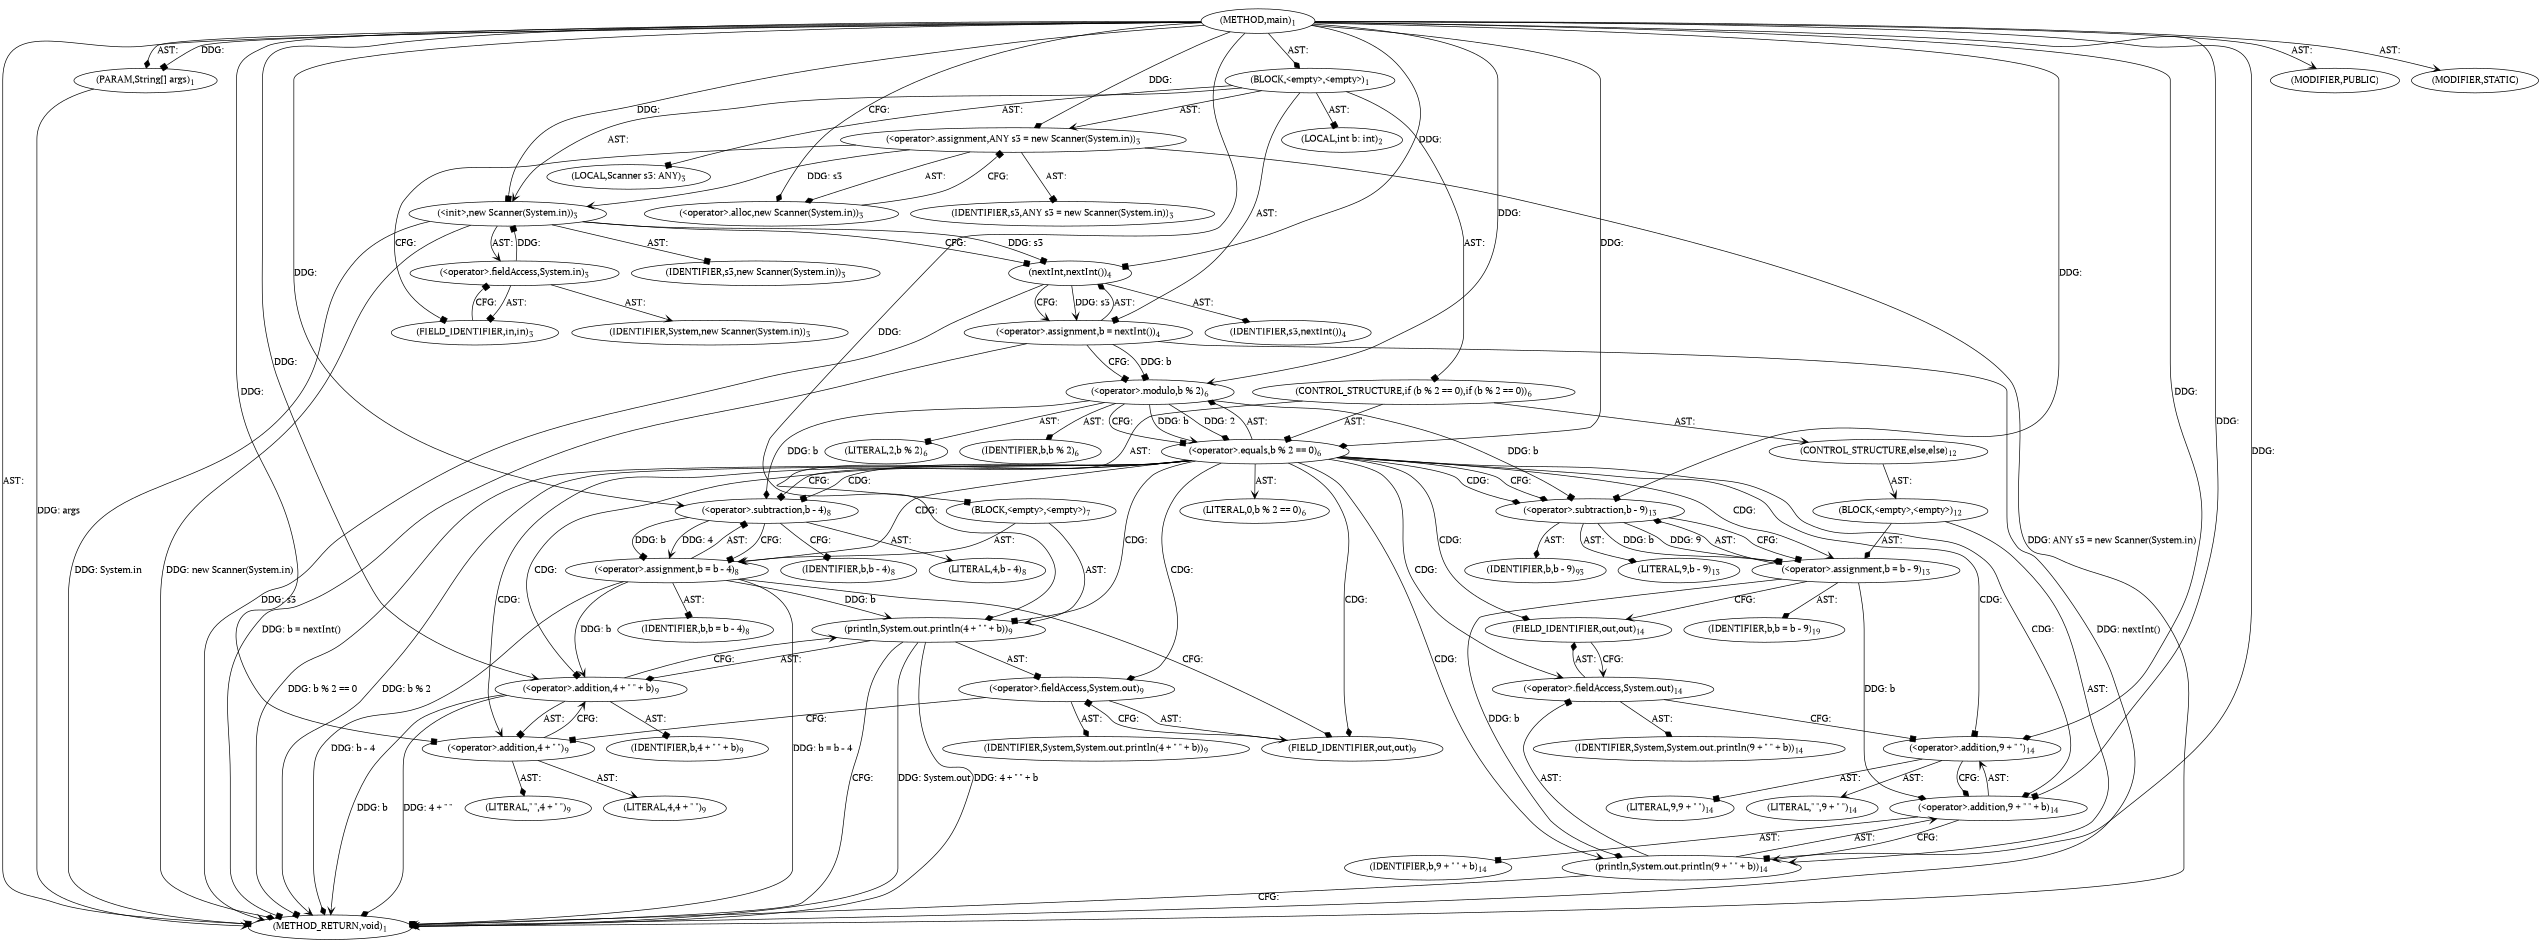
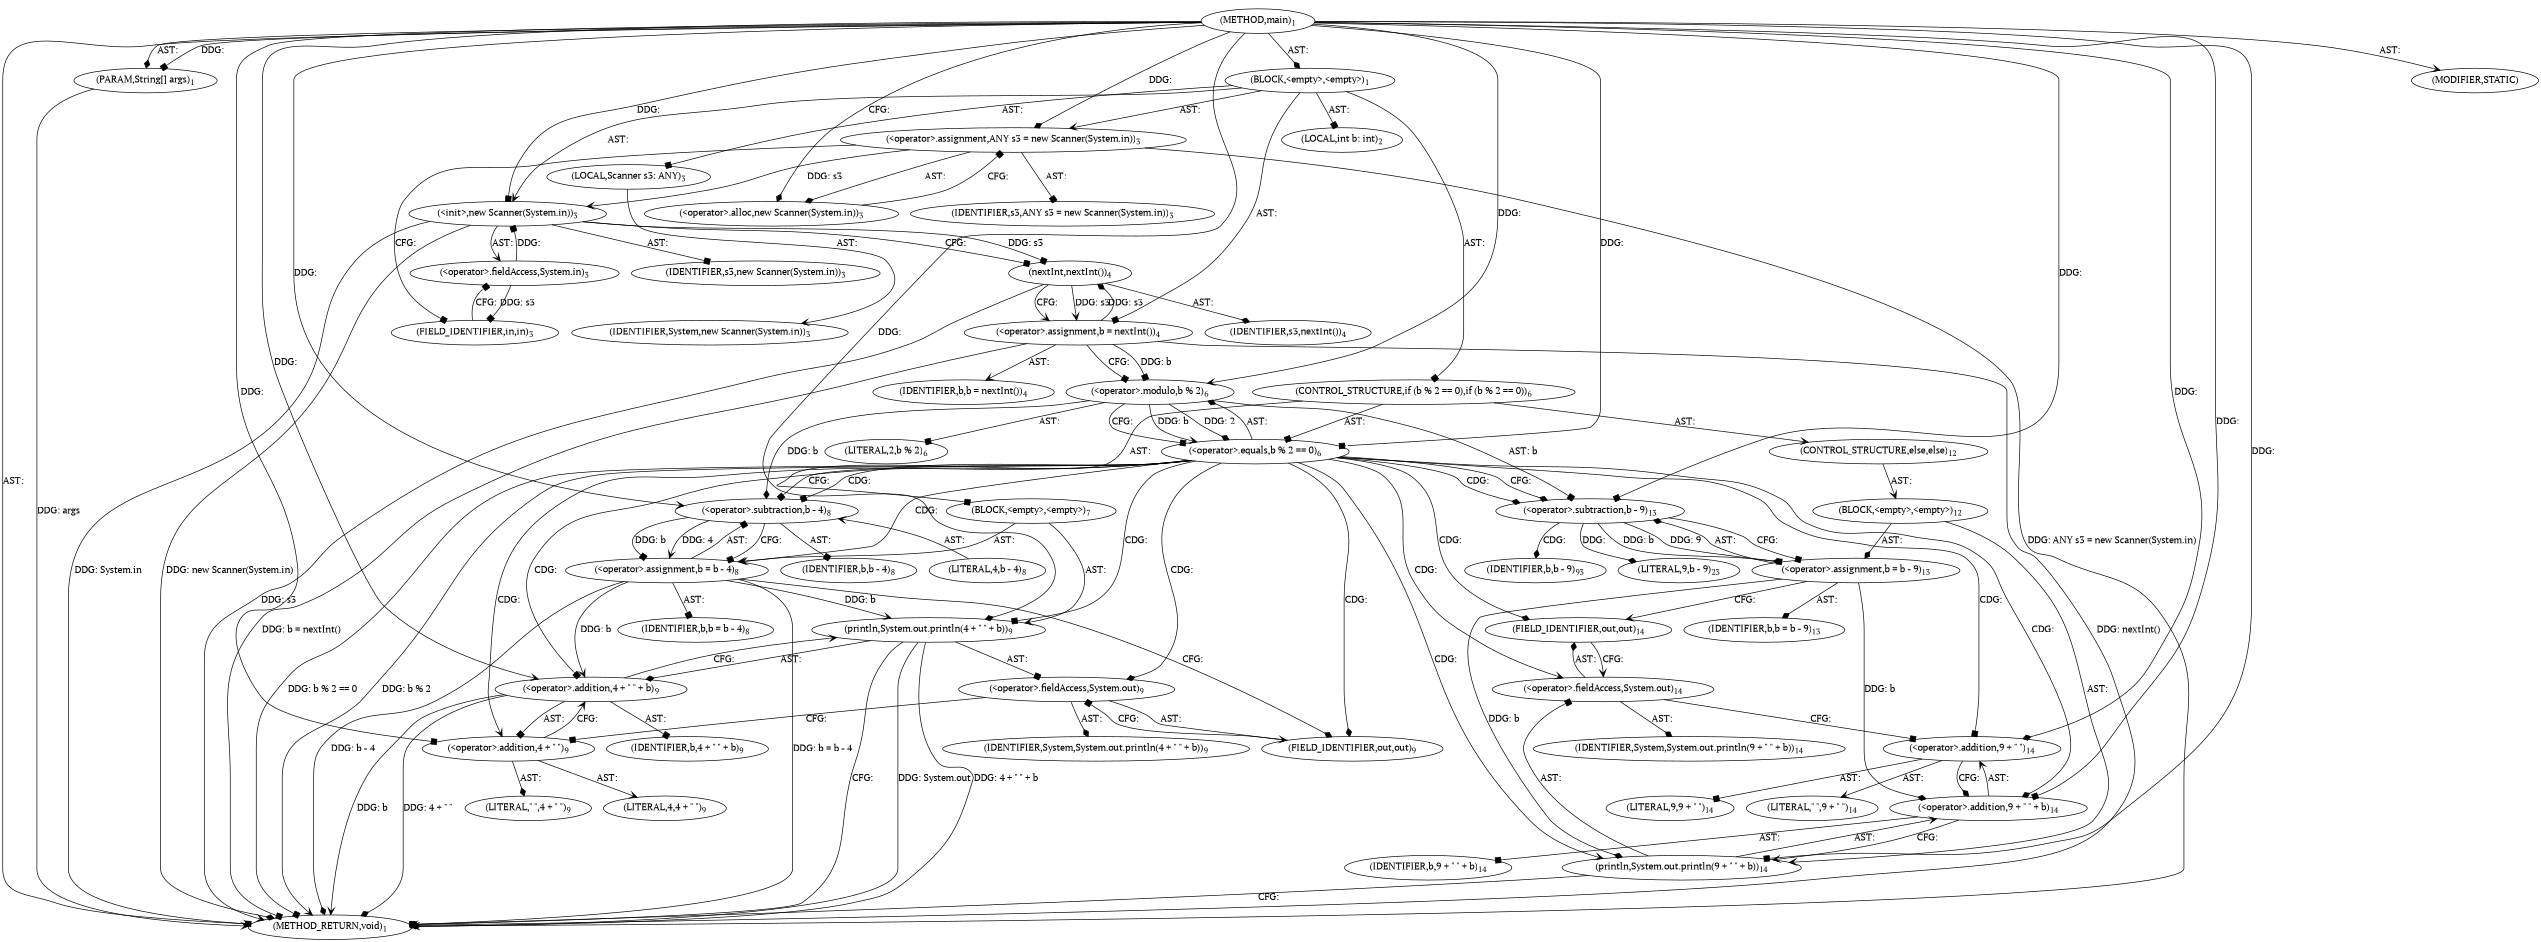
  digraph {
    fontname="PT Serif"
    node [fontname="PT Serif"]
    edge [arrowhead=box fontname="PT Serif"]
    n1 [label=<(METHOD,main)<SUB>1</SUB>>]
    n2 [label=<(PARAM,String[] args)<SUB>1</SUB>>]
    n3 [label=<(BLOCK,&lt;empty&gt;,&lt;empty&gt;)<SUB>1</SUB>>]
    n4 [label=<(&lt;operator&gt;.assignment,ANY s3 = new Scanner(System.in))<SUB>3</SUB>>]
    n5 [label=<(&lt;operator&gt;.alloc,new Scanner(System.in))<SUB>3</SUB>>]
    n6 [label=<(&lt;init&gt;,new Scanner(System.in))<SUB>3</SUB>>]
    n7 [label=<(nextInt,nextInt())<SUB>4</SUB>>]
    n8 [label=<(&lt;operator&gt;.equals,b % 2 == 0)<SUB>6</SUB>>]
    n9 [label=<(&lt;operator&gt;.modulo,b % 2)<SUB>6</SUB>>]
    n10 [label=<(&lt;operator&gt;.subtraction,b - 4)<SUB>8</SUB>>]
    n11 [label=<(println,System.out.println(4 + &quot; &quot; + b))<SUB>9</SUB>>]
    n12 [label=<(&lt;operator&gt;.addition,4 + &quot; &quot; + b)<SUB>9</SUB>>]
    n13 [label=<(&lt;operator&gt;.addition,4 + &quot; &quot;)<SUB>9</SUB>>]
    n14 [label=<(&lt;operator&gt;.subtraction,b - 9)<SUB>13</SUB>>]
    n15 [label=<(println,System.out.println(9 + &quot; &quot; + b))<SUB>14</SUB>>]
    n16 [label=<(&lt;operator&gt;.addition,9 + &quot; &quot; + b)<SUB>14</SUB>>]
    n17 [label=<(&lt;operator&gt;.addition,9 + &quot; &quot;)<SUB>14</SUB>>]
-   n18 [label=<(MODIFIER,PUBLIC)>]
    n19 [label=<(MODIFIER,STATIC)>]
    n20 [label=<(METHOD_RETURN,void)<SUB>1</SUB>>]
    n21 [label=<(LOCAL,int b: int)<SUB>2</SUB>>]
    n22 [label=<(LOCAL,Scanner s3: ANY)<SUB>3</SUB>>]
    n23 [label=<(&lt;operator&gt;.assignment,b = nextInt())<SUB>4</SUB>>]
    n24 [label=<(CONTROL_STRUCTURE,if (b % 2 == 0),if (b % 2 == 0))<SUB>6</SUB>>]
    n25 [label=<(IDENTIFIER,s3,ANY s3 = new Scanner(System.in))<SUB>3</SUB>>]
    n26 [label=<(FIELD_IDENTIFIER,in,in)<SUB>3</SUB>>]
    n27 [label=<(IDENTIFIER,s3,new Scanner(System.in))<SUB>3</SUB>>]
    n28 [label=<(&lt;operator&gt;.fieldAccess,System.in)<SUB>3</SUB>>]
    n29 [label=<(IDENTIFIER,s3,nextInt())<SUB>4</SUB>>]
-   n30 [label=<(LITERAL,0,b % 2 == 0)<SUB>6</SUB>>]
    n31 [label=<(&lt;operator&gt;.assignment,b = b - 4)<SUB>8</SUB>>]
    n32 [label=<(&lt;operator&gt;.fieldAccess,System.out)<SUB>9</SUB>>]
    n33 [label=<(FIELD_IDENTIFIER,out,out)<SUB>9</SUB>>]
    n34 [label=<(&lt;operator&gt;.assignment,b = b - 9)<SUB>13</SUB>>]
    n35 [label=<(&lt;operator&gt;.fieldAccess,System.out)<SUB>14</SUB>>]
    n36 [label=<(FIELD_IDENTIFIER,out,out)<SUB>14</SUB>>]
-   n37 [label=<(IDENTIFIER,b,b % 2)<SUB>6</SUB>>]
    n38 [label=<(LITERAL,2,b % 2)<SUB>6</SUB>>]
    n39 [label=<(IDENTIFIER,b,b - 4)<SUB>8</SUB>>]
    n40 [label=<(LITERAL,4,b - 4)<SUB>8</SUB>>]
    n41 [label=<(IDENTIFIER,b,4 + &quot; &quot; + b)<SUB>9</SUB>>]
    n42 [label=<(LITERAL,4,4 + &quot; &quot;)<SUB>9</SUB>>]
    n43 [label=<(LITERAL,&quot; &quot;,4 + &quot; &quot;)<SUB>9</SUB>>]
    n44 [label=<(IDENTIFIER,b,b - 9)<SUB>93</SUB>>]
-   n45 [label=<(LITERAL,9,b - 9)<SUB>13</SUB>>]
+   n45 [label=<(LITERAL,9,b - 9)<SUB>23</SUB>>]
    n46 [label=<(IDENTIFIER,b,9 + &quot; &quot; + b)<SUB>14</SUB>>]
    n47 [label=<(LITERAL,9,9 + &quot; &quot;)<SUB>14</SUB>>]
    n48 [label=<(LITERAL,&quot; &quot;,9 + &quot; &quot;)<SUB>14</SUB>>]
+   n49 [label=<(IDENTIFIER,b,b = nextInt())<SUB>4</SUB>>]
    n50 [label=<(BLOCK,&lt;empty&gt;,&lt;empty&gt;)<SUB>7</SUB>>]
    n51 [label=<(CONTROL_STRUCTURE,else,else)<SUB>12</SUB>>]
    n52 [label=<(IDENTIFIER,System,new Scanner(System.in))<SUB>3</SUB>>]
    n53 [label=<(BLOCK,&lt;empty&gt;,&lt;empty&gt;)<SUB>12</SUB>>]
    n54 [label=<(IDENTIFIER,b,b = b - 4)<SUB>8</SUB>>]
    n55 [label=<(IDENTIFIER,System,System.out.println(4 + &quot; &quot; + b))<SUB>9</SUB>>]
-   n56 [label=<(IDENTIFIER,b,b = b - 9)<SUB>19</SUB>>]
+   n56 [label=<(IDENTIFIER,b,b = b - 9)<SUB>13</SUB>>]
    n57 [label=<(IDENTIFIER,System,System.out.println(9 + &quot; &quot; + b))<SUB>14</SUB>>]
    n1 -> n2 [arrowhead=diamond label="AST: "]
    n1 -> n2 [label="DDG: "]
    n1 -> n3 [arrowhead=diamond label="AST: "]
    n1 -> n4 [arrowhead=diamond label="DDG: "]
    n1 -> n5 [arrowhead=diamond label="CFG: "]
    n1 -> n6 [label="DDG: "]
-   n1 -> n7 [label="DDG: "]
-   n1 -> n8 [arrowhead=diamond label="DDG: "]
+   n1 -> n8 [label="DDG: "]
    n1 -> n9 [arrowhead=vee label="DDG: "]
    n1 -> n10 [arrowhead=vee label="DDG: "]
    n1 -> n11 [arrowhead=diamond label="DDG: "]
    n1 -> n12 [arrowhead=vee label="DDG: "]
    n1 -> n13 [label="DDG: "]
    n1 -> n14 [label="DDG: "]
    n1 -> n15 [label="DDG: "]
    n1 -> n16 [label="DDG: "]
    n1 -> n17 [arrowhead=diamond label="DDG: "]
-   n1 -> n18 [arrowhead=vee label="AST: "]
    n1 -> n19 [arrowhead=vee label="AST: "]
    n1 -> n20 [arrowhead=vee label="AST: "]
    n2 -> n20 [arrowhead=vee label="DDG: args"]
    n3 -> n4 [arrowhead=vee label="AST: "]
    n3 -> n6 [arrowhead=vee label="AST: "]
    n3 -> n21 [label="AST: "]
    n3 -> n22 [label="AST: "]
    n3 -> n23 [label="AST: "]
    n3 -> n24 [label="AST: "]
    n4 -> n5 [arrowhead=diamond label="AST: "]
    n4 -> n6 [arrowhead=vee label="DDG: s3"]
    n4 -> n20 [arrowhead=vee label="DDG: ANY s3 = new Scanner(System.in)"]
    n4 -> n25 [label="AST: "]
    n4 -> n26 [label="CFG: "]
    n5 -> n4 [label="CFG: "]
    n6 -> n7 [label="CFG: "]
    n6 -> n7 [label="DDG: s3"]
    n6 -> n20 [label="DDG: System.in"]
    n6 -> n20 [arrowhead=diamond label="DDG: new Scanner(System.in)"]
    n6 -> n27 [label="AST: "]
    n6 -> n28 [arrowhead=vee label="AST: "]
    n7 -> n20 [arrowhead=vee label="DDG: s3"]
    n7 -> n23 [arrowhead=vee label="CFG: "]
    n7 -> n23 [arrowhead=vee label="DDG: s3"]
    n7 -> n29 [arrowhead=diamond label="AST: "]
    n8 -> n9 [arrowhead=diamond label="AST: "]
    n8 -> n10 [label="CFG: "]
    n8 -> n10 [label="CDG: "]
    n8 -> n11 [label="CDG: "]
    n8 -> n12 [label="CDG: "]
    n8 -> n13 [arrowhead=vee label="CDG: "]
    n8 -> n14 [arrowhead=diamond label="CFG: "]
    n8 -> n14 [arrowhead=diamond label="CDG: "]
    n8 -> n15 [arrowhead=vee label="CDG: "]
    n8 -> n16 [arrowhead=diamond label="CDG: "]
    n8 -> n17 [label="CDG: "]
    n8 -> n20 [arrowhead=vee label="DDG: b % 2"]
    n8 -> n20 [label="DDG: b % 2 == 0"]
-   n8 -> n30 [arrowhead=vee label="AST: "]
    n8 -> n31 [arrowhead=vee label="CDG: "]
    n8 -> n32 [arrowhead=diamond label="CDG: "]
    n8 -> n33 [arrowhead=diamond label="CDG: "]
-   n8 -> n34 [arrowhead=vee label="CDG: "]
    n8 -> n35 [arrowhead=vee label="CDG: "]
    n8 -> n36 [arrowhead=diamond label="CDG: "]
    n9 -> n8 [label="CFG: "]
    n9 -> n8 [arrowhead=vee label="DDG: b"]
    n9 -> n8 [arrowhead=diamond label="DDG: 2"]
    n9 -> n10 [arrowhead=diamond label="DDG: b"]
-   n9 -> n14 [label="DDG: b"]
-   n9 -> n37 [arrowhead=diamond label="AST: "]
+   n9 -> n14 [label="AST: b"]
    n9 -> n38 [label="AST: "]
    n10 -> n31 [label="CFG: "]
    n10 -> n31 [label="DDG: b"]
    n10 -> n31 [arrowhead=vee label="DDG: 4"]
-   n10 -> n39 [label="CFG: "]
-   n10 -> n40 [arrowhead=vee label="AST: "]
+   n10 -> n39 [label="AST: "]
+   n40 -> n10 [arrowhead=vee label="AST: "]
    n11 -> n12 [arrowhead=diamond label="AST: "]
    n11 -> n20 [arrowhead=vee label="CFG: "]
    n11 -> n20 [arrowhead=diamond label="DDG: System.out"]
    n11 -> n20 [arrowhead=vee label="DDG: 4 + &quot; &quot; + b"]
    n11 -> n32 [label="AST: "]
    n12 -> n11 [arrowhead=vee label="CFG: "]
    n12 -> n13 [label="AST: "]
    n12 -> n20 [arrowhead=diamond label="DDG: 4 + &quot; &quot;"]
    n12 -> n20 [arrowhead=vee label="DDG: b"]
    n12 -> n41 [label="AST: "]
    n13 -> n12 [arrowhead=vee label="CFG: "]
    n13 -> n42 [arrowhead=vee label="AST: "]
    n13 -> n43 [arrowhead=diamond label="AST: "]
    n14 -> n34 [label="CFG: "]
    n14 -> n34 [arrowhead=diamond label="DDG: b"]
    n14 -> n34 [label="DDG: 9"]
-   n14 -> n44 [arrowhead=diamond label="AST: "]
-   n14 -> n45 [arrowhead=diamond label="AST: "]
+   n14 -> n44 [arrowhead=diamond label="CDG: "]
+   n14 -> n45 [arrowhead=diamond label="DDG: "]
    n15 -> n16 [arrowhead=vee label="AST: "]
    n15 -> n20 [label="CFG: "]
    n15 -> n35 [label="AST: "]
    n16 -> n15 [arrowhead=vee label="CFG: "]
    n16 -> n17 [arrowhead=vee label="AST: "]
    n16 -> n46 [label="AST: "]
    n17 -> n16 [arrowhead=diamond label="CFG: "]
    n17 -> n47 [label="AST: "]
    n17 -> n48 [arrowhead=vee label="AST: "]
-   n23 -> n7 [arrowhead=diamond label="AST: "]
+   n23 -> n7 [arrowhead=diamond label="DDG: s3"]
    n23 -> n9 [label="CFG: "]
    n23 -> n9 [label="DDG: b"]
    n23 -> n20 [label="DDG: nextInt()"]
    n23 -> n20 [label="DDG: b = nextInt()"]
+   n23 -> n49 [arrowhead=vee label="AST: "]
    n24 -> n8 [label="AST: "]
    n24 -> n50 [label="AST: "]
    n24 -> n51 [arrowhead=vee label="AST: "]
    n26 -> n28 [label="CFG: "]
    n28 -> n6 [label="DDG: "]
-   n28 -> n26 [label="AST: "]
-   n28 -> n52 [arrowhead=vee label="AST: "]
+   n28 -> n26 [label="DDG: s3"]
+   n22 -> n52 [arrowhead=vee label="AST: "]
    n31 -> n10 [label="AST: "]
    n31 -> n11 [arrowhead=vee label="DDG: b"]
    n31 -> n12 [arrowhead=vee label="DDG: b"]
    n31 -> n20 [arrowhead=diamond label="DDG: b - 4"]
    n31 -> n20 [label="DDG: b = b - 4"]
    n31 -> n33 [arrowhead=diamond label="CFG: "]
    n31 -> n54 [label="AST: "]
    n32 -> n13 [label="CFG: "]
    n32 -> n33 [arrowhead=vee label="AST: "]
    n32 -> n55 [arrowhead=diamond label="AST: "]
    n33 -> n32 [label="CFG: "]
    n34 -> n14 [arrowhead=diamond label="AST: "]
    n34 -> n15 [arrowhead=diamond label="DDG: b"]
    n34 -> n16 [arrowhead=diamond label="DDG: b"]
    n34 -> n36 [arrowhead=vee label="CFG: "]
    n34 -> n56 [arrowhead=diamond label="AST: "]
    n35 -> n17 [label="CFG: "]
    n35 -> n36 [arrowhead=diamond label="AST: "]
    n35 -> n57 [arrowhead=diamond label="AST: "]
    n36 -> n35 [arrowhead=vee label="CFG: "]
    n50 -> n11 [arrowhead=vee label="AST: "]
    n50 -> n31 [arrowhead=vee label="AST: "]
    n51 -> n53 [arrowhead=vee label="AST: "]
    n53 -> n15 [arrowhead=vee label="AST: "]
    n53 -> n34 [arrowhead=diamond label="AST: "]
  }
